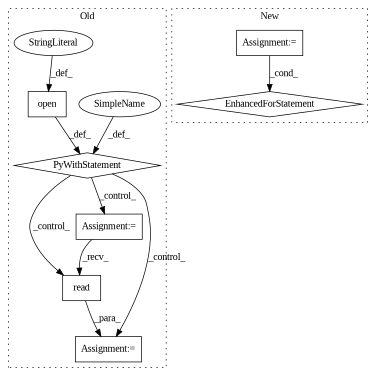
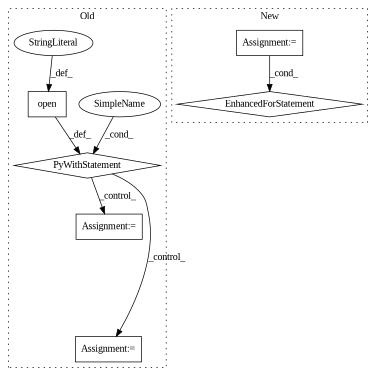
  digraph {
    fontname="Liberation Serif"
    node [a=7 fontname="Liberation Serif" l=1 s="5987,6062" shape=box]
    edge [fontname="Liberation Serif"]
-   n1 [a=32 l=6 label=read s=6771]
    n2 [label="Assignment:=" s=6745]
    n3 [label="Assignment:=" s=6768]
    n4 [a=42 label=SimpleName shape=ellipse l="" s=""]
    n5 [a=104 l="10,2" label=PyWithStatement s="6659,6722" shape=diamond]
    n6 [a=32 l="5,1" label=open s="6669,6721"]
    n7 [a=45 l=3 label=StringLiteral s=6718 shape=ellipse]
    n8 [a=70 l="53,2" label=EnhancedForStatement shape=diamond]
    n9 [l="53,2" label="Assignment:="]
    subgraph cluster_1 {
      label=Old
      style=dotted
-     n1
      n2
      n3
      n4
      n5
      n6
      n7
    }
    subgraph cluster_2 {
      label=New
      style=dotted
      n8
      n9
    }
-   n1 -> n3 [label=_para_]
-   n2 -> n1 [label=_recv_]
-   n4 -> n5 [label=_def_]
-   n5 -> n1 [label=_control_]
+   n4 -> n5 [label=_cond_]
    n5 -> n2 [label=_control_]
    n5 -> n3 [label=_control_]
    n6 -> n5 [label=_def_]
    n7 -> n6 [label=_def_]
    n9 -> n8 [label=_cond_]
  }
